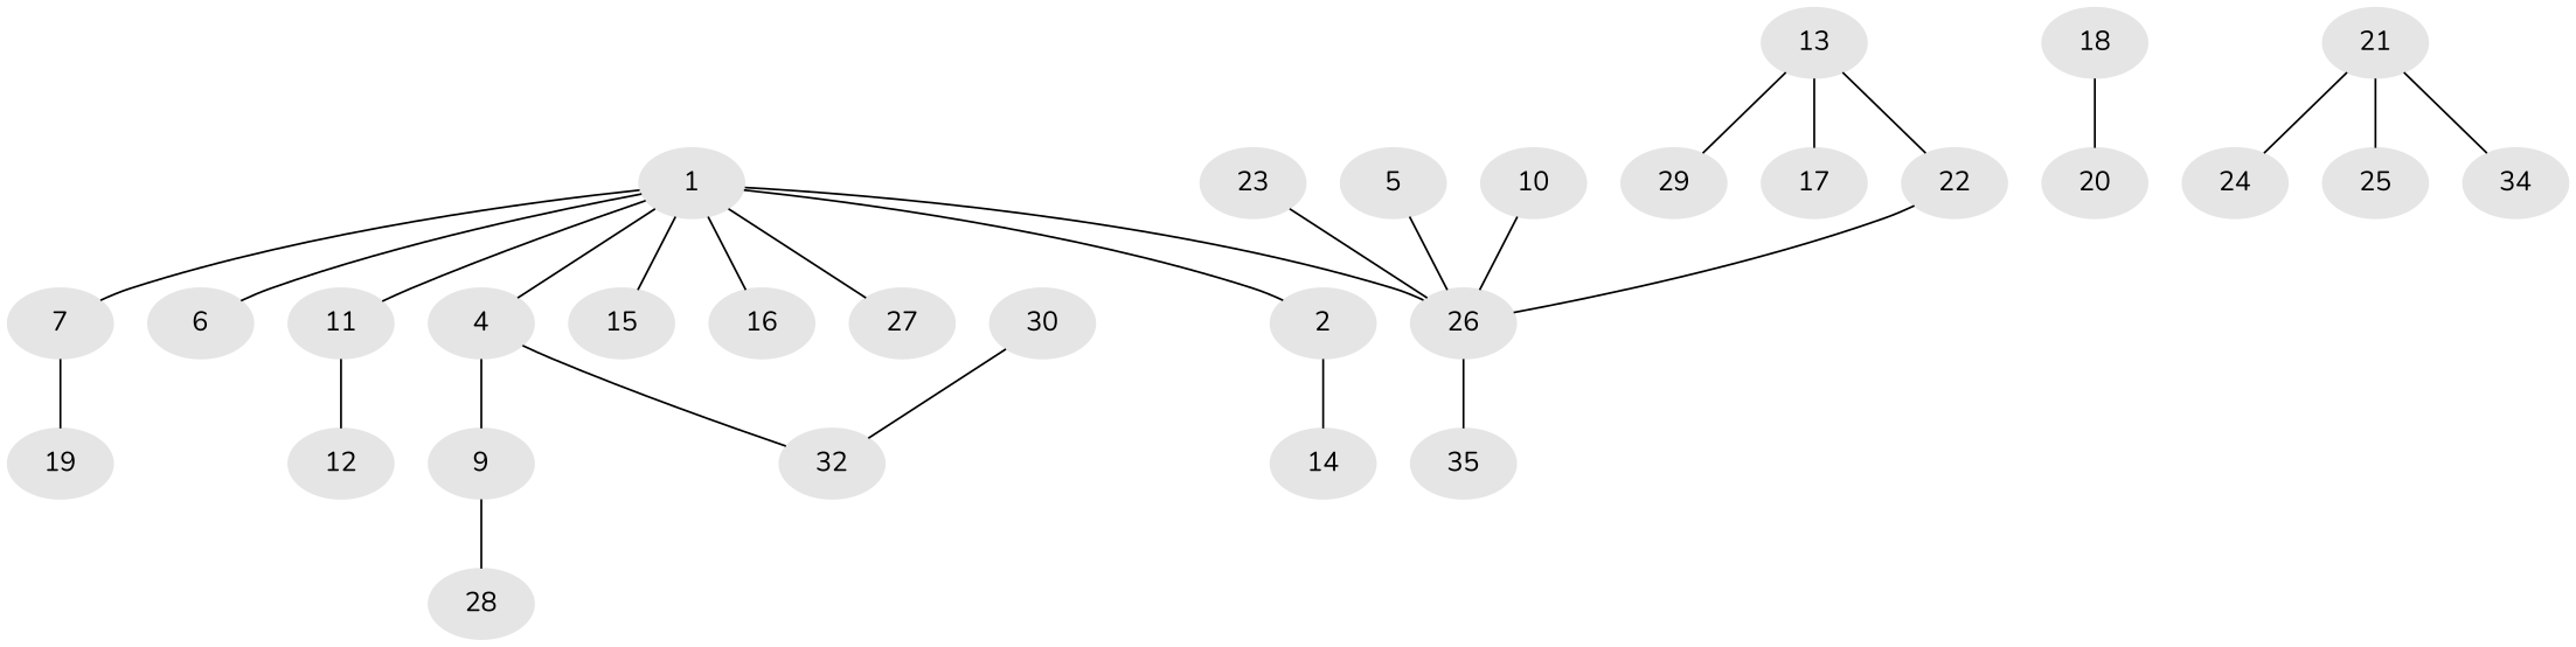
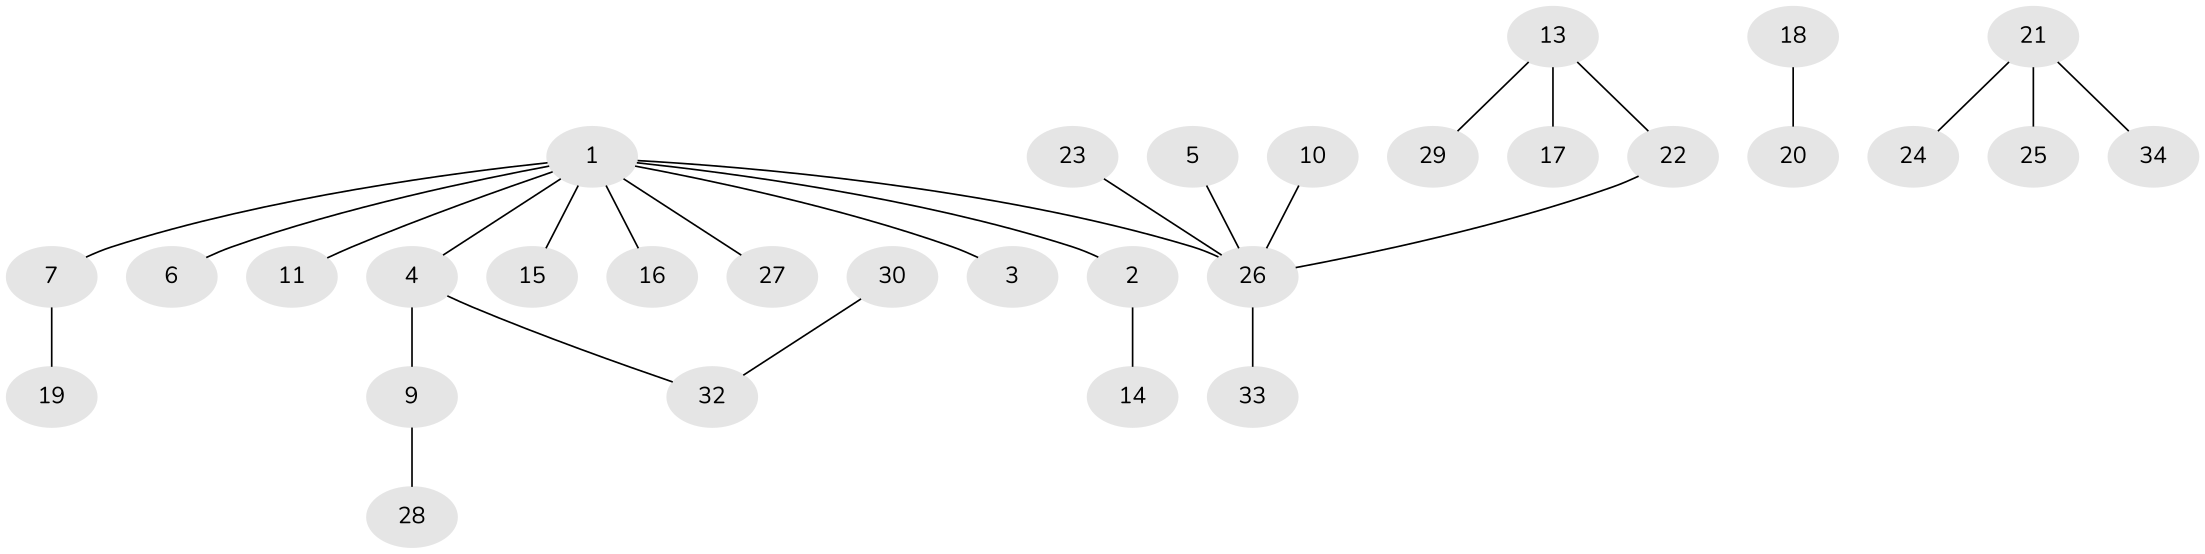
  graph {
    fontname=Nunito
    node [color=gray90 fontname=Nunito style=filled]
    edge [fontname=Nunito weight=1.0]
    1
    2
+   3
    4
    6
    7
    11
    15
    16
    26
    27
    14
    9
    32
    19
-   12
-   33 [label=35]
+   33
    28
    5
    18
    20
    21
    24
    25
    34
    10
    13
    17
    22
    29
    23
    30
    1 -- 2
+   1 -- 3
    1 -- 4
    1 -- 6
    1 -- 7
    1 -- 11
    1 -- 15
    1 -- 16
    1 -- 26
    1 -- 27
    2 -- 14
    4 -- 9
    4 -- 32
    7 -- 19
-   11 -- 12
    26 -- 33
    9 -- 28
    5 -- 26
    18 -- 20
    21 -- 24
    21 -- 25
    21 -- 34
    10 -- 26
    13 -- 17
    13 -- 22
    13 -- 29
    22 -- 26
    23 -- 26
    30 -- 32
  }
